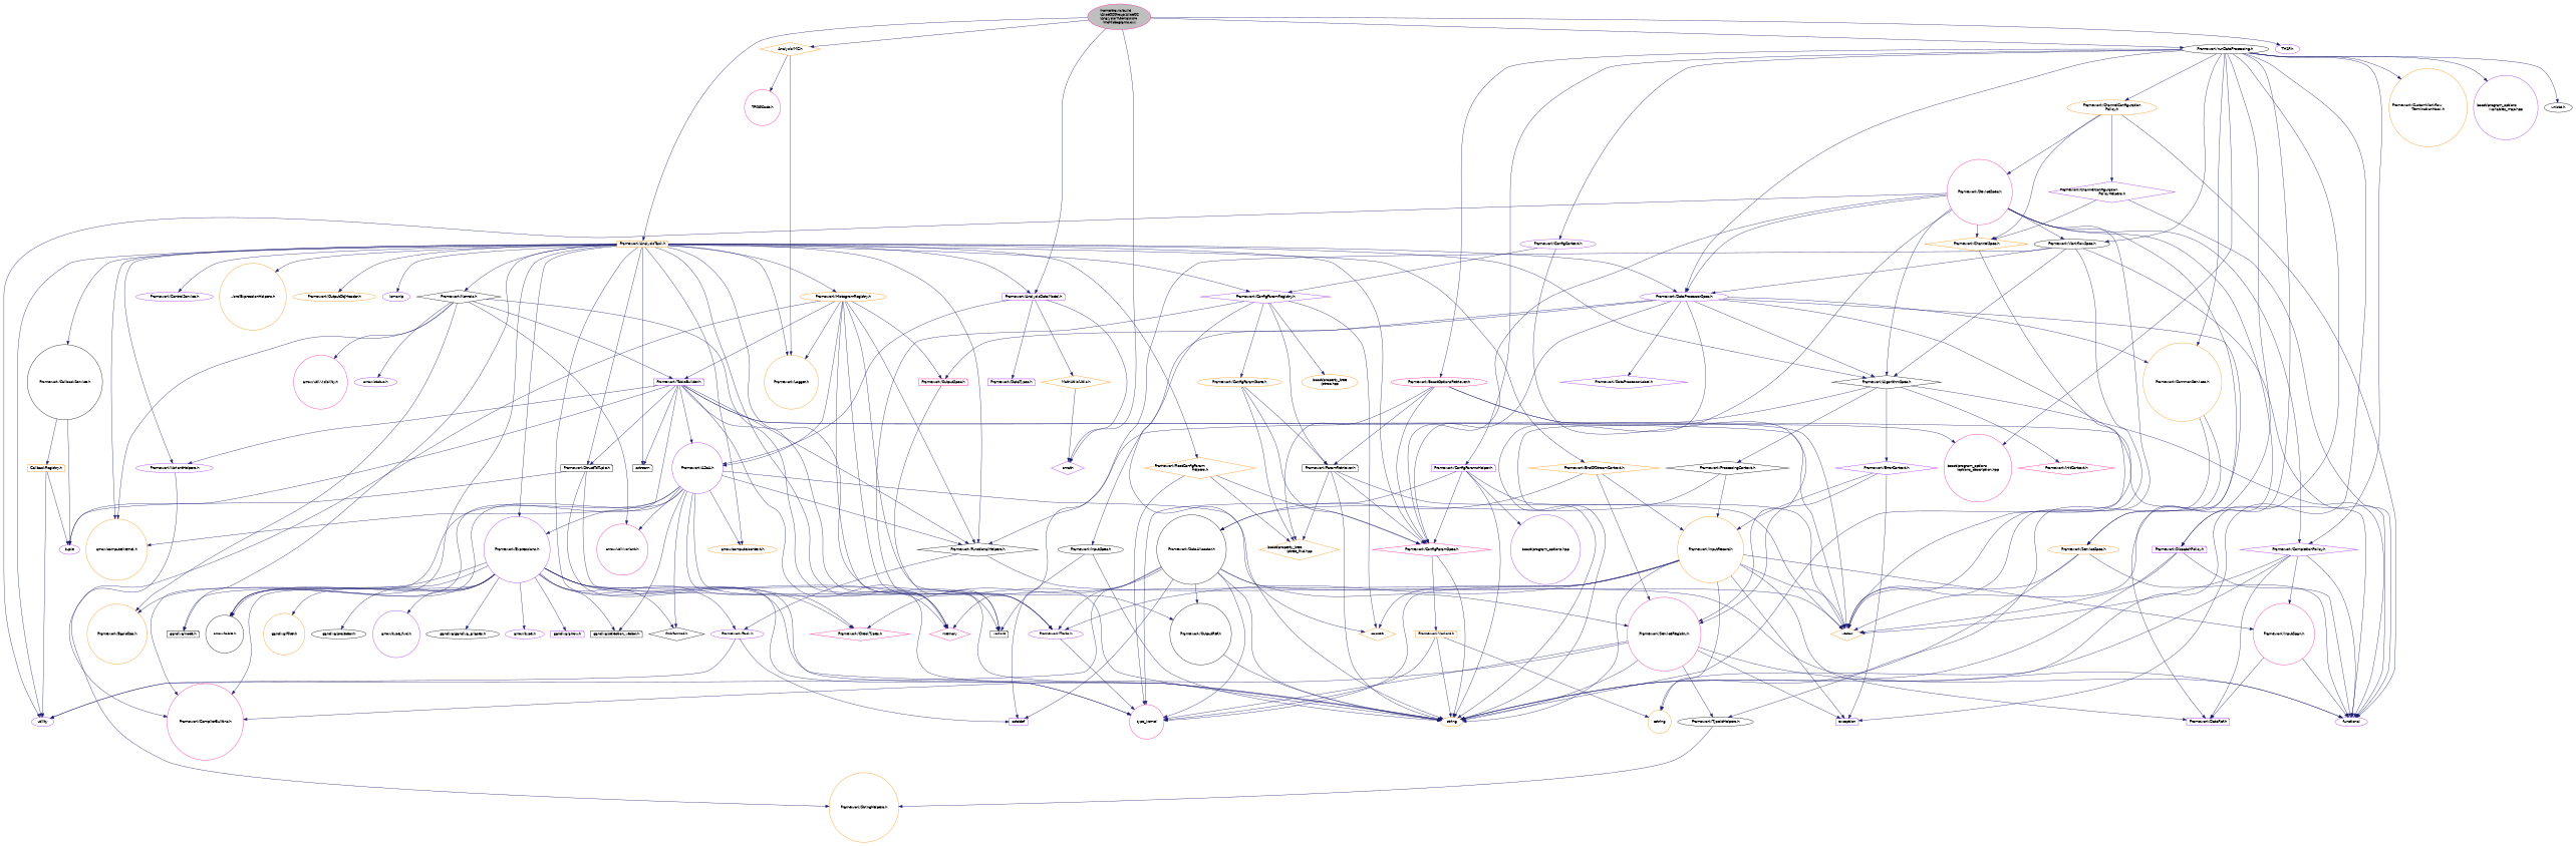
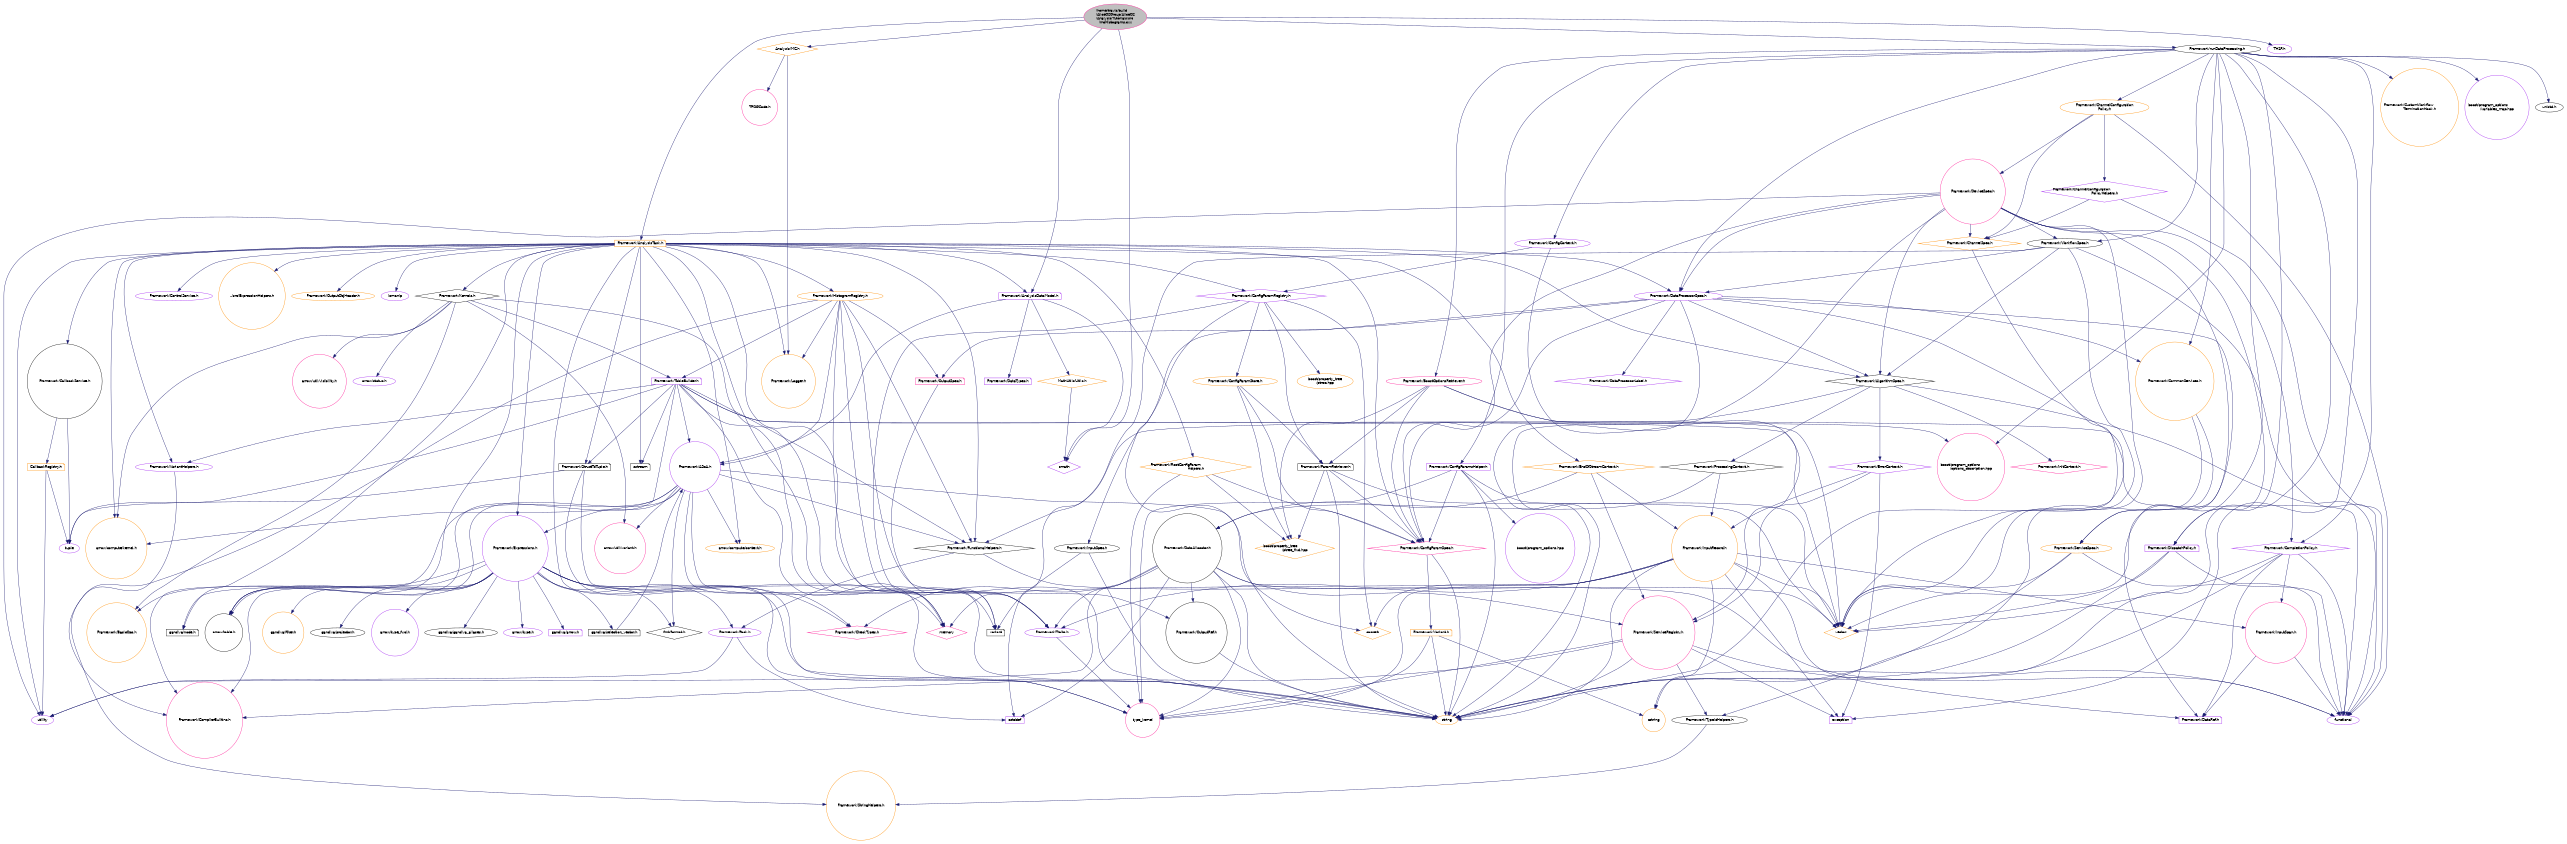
  digraph {
    node [color=purple fontname=Helvetica fontsize=10 shape=ellipse]
    edge [color=midnightblue fontname=Helvetica fontsize=10 labelfontname=Helvetica labelfontsize=10 style=solid]
    n1 [color=deeppink fillcolor=grey75 fontcolor=black height=0.2 label="/home/travis/build\l/AliceO2Group/AliceO2\l/Analysis/Tutorials/src\l/mcHistograms.cxx" style=filled width=0.4]
    n2 [color=black height=0.2 label="Framework/runDataProcessing.h" width=0.4]
    n3 [color=darkorange height=0.2 label="Framework/AnalysisTask.h" shape=note width=0.4]
    n4 [height=0.2 label="Framework/AnalysisDataModel.h" shape=note width=0.4]
    n5 [height=0.2 label=cmath shape=diamond width=0.4]
    n6 [color=darkorange height=0.2 label="Analysis/MC.h" shape=diamond width=0.4]
    n7 [height=0.2 label="TH1F.h" width=0.4]
    n8 [color=darkorange height=0.2 label="Framework/ChannelConfiguration\lPolicy.h" width=0.4]
    n9 [color=black height=0.2 label="Framework/WorkflowSpec.h" width=0.4]
    n10 [height=0.2 label="Framework/DataProcessorSpec.h" width=0.4]
    n11 [color=darkorange height=0.2 label=vector shape=diamond width=0.4]
    n12 [color=darkorange height=0.2 label=cstring shape=circle width=0.4]
    n13 [height=0.2 label=exception shape=note width=0.4]
    n14 [color=darkorange height=0.2 label="Framework/CommonServices.h" shape=circle width=0.4]
    n15 [height=0.2 label="Framework/CompletionPolicy.h" shape=diamond width=0.4]
    n16 [height=0.2 label="Framework/DispatchPolicy.h" shape=note width=0.4]
    n17 [height=0.2 label="Framework/ConfigParamsHelper.h" shape=note width=0.4]
    n18 [height=0.2 label="Framework/ConfigContext.h" width=0.4]
    n19 [color=deeppink height=0.2 label="Framework/BoostOptionsRetriever.h" width=0.4]
    n20 [color=deeppink height=0.2 label="boost/program_options\l/options_description.hpp" shape=circle width=0.4]
    n21 [color=darkorange height=0.2 label="Framework/CustomWorkflow\lTerminationHook.h" shape=circle width=0.4]
    n22 [height=0.2 label="boost/program_options\l/variables_map.hpp" shape=circle width=0.4]
    n23 [color=black height=0.2 label="unistd.h" width=0.4]
    n24 [color=black height=0.2 label="Framework/AlgorithmSpec.h" shape=diamond width=0.4]
    n25 [height=0.2 label=utility width=0.4]
    n26 [color=deeppink height=0.2 label="Framework/ConfigParamSpec.h" shape=diamond width=0.4]
    n27 [color=black height=0.2 label="Framework/FunctionalHelpers.h" shape=diamond width=0.4]
    n28 [height=0.2 label="Framework/Traits.h" width=0.4]
    n29 [color=deeppink height=0.2 label=type_kernel shape=circle width=0.4]
    n30 [color=deeppink height=0.2 label=memory shape=diamond width=0.4]
    n31 [height=0.2 label="Framework/ConfigParamRegistry.h" shape=diamond width=0.4]
    n32 [color=black height=0.2 label="Framework/Kernels.h" shape=diamond width=0.4]
    n33 [height=0.2 label="Framework/Expressions.h" shape=circle width=0.4]
    n34 [color=black height=0.2 label="arrow/table.h" shape=circle width=0.4]
    n35 [color=black height=0.2 label="gandiva/node.h" shape=note width=0.4]
    n36 [color=darkorange height=0.2 label="arrow/compute/context.h" width=0.4]
    n37 [color=darkorange height=0.2 label="arrow/compute/kernel.h" shape=circle width=0.4]
    n38 [color=black height=0.2 label="Framework/StructToTuple.h" shape=note width=0.4]
    n39 [height=0.2 label="Framework/VariantHelpers.h" width=0.4]
    n40 [color=black height=0.2 label=sstream shape=note width=0.4]
    n41 [color=black height=0.2 label="Framework/CallbackService.h" shape=circle width=0.4]
    n42 [height=0.2 label="Framework/ControlService.h" width=0.4]
    n43 [color=darkorange height=0.2 label="../src/ExpressionHelpers.h" shape=circle width=0.4]
    n44 [color=darkorange height=0.2 label="Framework/EndOfStreamContext.h" shape=diamond width=0.4]
    n45 [color=darkorange height=0.2 label="Framework/Logger.h" shape=circle width=0.4]
    n46 [color=darkorange height=0.2 label="Framework/HistogramRegistry.h" width=0.4]
    n47 [color=darkorange height=0.2 label="Framework/OutputObjHeader.h" width=0.4]
    n48 [color=darkorange height=0.2 label="Framework/RootConfigParam\lHelpers.h" shape=diamond width=0.4]
    n49 [height=0.2 label=iomanip width=0.4]
    n50 [height=0.2 label="Framework/ASoA.h" shape=circle width=0.4]
    n51 [color=darkorange height=0.2 label="MathUtils/Utils.h" shape=diamond width=0.4]
    n52 [height=0.2 label="Framework/DataTypes.h" shape=note width=0.4]
    n53 [color=deeppink height=0.2 label="TPDGCode.h" shape=circle width=0.4]
    n54 [height=0.2 label="Framework/ChannelConfiguration\lPolicyHelpers.h" shape=diamond width=0.4]
    n55 [color=darkorange height=0.2 label="Framework/ChannelSpec.h" shape=diamond width=0.4]
    n56 [height=0.2 label=functional width=0.4]
    n57 [color=deeppink height=0.2 label="Framework/DeviceSpec.h" shape=circle width=0.4]
    n58 [height=0.2 label=cstddef shape=note width=0.4]
    n59 [color=darkorange height=0.2 label=string width=0.4]
    n60 [height=0.2 label="Framework/DataRef.h" shape=note width=0.4]
    n61 [height=0.2 label="Framework/DataProcessorLabel.h" shape=diamond width=0.4]
    n62 [color=black height=0.2 label="Framework/InputSpec.h" width=0.4]
    n63 [color=deeppink height=0.2 label="Framework/OutputSpec.h" shape=note width=0.4]
    n64 [color=darkorange height=0.2 label="Framework/ServiceSpec.h" width=0.4]
    n65 [color=black height=0.2 label="Framework/TypeIdHelpers.h" width=0.4]
    n66 [color=deeppink height=0.2 label="Framework/InputSpan.h" shape=circle width=0.4]
    n67 [height=0.2 label="boost/program_options.hpp" shape=circle width=0.4]
    n68 [color=deeppink height=0.2 label="Framework/ServiceRegistry.h" shape=circle width=0.4]
    n69 [color=black height=0.2 label="Framework/ParamRetriever.h" shape=note width=0.4]
    n70 [color=darkorange height=0.2 label="boost/property_tree\l/ptree_fwd.hpp" shape=diamond width=0.4]
    n71 [color=black height=0.2 label="Framework/ProcessingContext.h" shape=diamond width=0.4]
    n72 [height=0.2 label="Framework/ErrorContext.h" shape=diamond width=0.4]
    n73 [color=deeppink height=0.2 label="Framework/InitContext.h" shape=diamond width=0.4]
    n74 [color=darkorange height=0.2 label="Framework/Variant.h" shape=note width=0.4]
    n75 [color=black height=0.2 label=variant shape=note width=0.4]
    n76 [color=darkorange height=0.2 label="Framework/InputRecord.h" shape=circle width=0.4]
    n77 [color=black height=0.2 label="Framework/DataAllocator.h" shape=circle width=0.4]
    n78 [height=0.2 label="Framework/Pack.h" width=0.4]
    n79 [color=darkorange height=0.2 label=cassert shape=diamond width=0.4]
    n80 [color=black height=0.2 label="Framework/OutputRef.h" shape=circle width=0.4]
    n81 [color=deeppink height=0.2 label="Framework/CheckTypes.h" shape=diamond width=0.4]
    n82 [color=deeppink height=0.2 label="Framework/CompilerBuiltins.h" shape=circle width=0.4]
    n83 [color=darkorange height=0.2 label="Framework/StringHelpers.h" shape=circle width=0.4]
    n84 [color=darkorange height=0.2 label="Framework/ConfigParamStore.h" width=0.4]
    n85 [color=darkorange height=0.2 label="boost/property_tree\l/ptree.hpp" width=0.4]
    n86 [color=darkorange height=0.2 label="Framework/BasicOps.h" shape=circle width=0.4]
    n87 [height=0.2 label="Framework/TableBuilder.h" shape=note width=0.4]
    n88 [color=deeppink height=0.2 label="arrow/util/variant.h" shape=circle width=0.4]
    n89 [height=0.2 label="arrow/status.h" width=0.4]
    n90 [color=deeppink height=0.2 label="arrow/util/visibility.h" shape=circle width=0.4]
    n91 [color=black height=0.2 label="gandiva/selection_vector.h" shape=note width=0.4]
    n92 [color=black height=0.2 label="fmt/format.h" shape=diamond width=0.4]
    n93 [height=0.2 label="arrow/type_fwd.h" shape=circle width=0.4]
    n94 [color=black height=0.2 label="gandiva/gandiva_aliases.h" width=0.4]
    n95 [height=0.2 label="arrow/type.h" width=0.4]
    n96 [height=0.2 label="gandiva/arrow.h" shape=note width=0.4]
    n97 [color=darkorange height=0.2 label="gandiva/filter.h" shape=circle width=0.4]
    n98 [color=black height=0.2 label="gandiva/projector.h" width=0.4]
    n99 [height=0.2 label=tuple width=0.4]
    n100 [color=darkorange height=0.2 label="CallbackRegistry.h" shape=note width=0.4]
    n1 -> n2
    n1 -> n3
    n1 -> n4
    n1 -> n5
    n1 -> n6
    n1 -> n7
    n2 -> n8
    n2 -> n9
    n2 -> n10
    n2 -> n11
    n2 -> n12
    n2 -> n13
    n2 -> n14
    n2 -> n15
    n2 -> n16
    n2 -> n17
    n2 -> n18
    n2 -> n19
    n2 -> n20
    n2 -> n21
    n2 -> n22
    n2 -> n23
    n3 -> n4
    n3 -> n10
    n3 -> n24
    n3 -> n25
    n3 -> n26
    n3 -> n27
    n3 -> n28
    n3 -> n29
    n3 -> n30
    n3 -> n31
    n3 -> n32
    n3 -> n33
    n3 -> n34
    n3 -> n35
    n3 -> n36
    n3 -> n37
    n3 -> n38
    n3 -> n39
    n3 -> n40
    n3 -> n41
    n3 -> n42
    n3 -> n43
    n3 -> n44
    n3 -> n45
    n3 -> n46
    n3 -> n47
    n3 -> n48
    n3 -> n49
    n4 -> n5
    n4 -> n50
    n4 -> n51
    n4 -> n52
    n6 -> n45
    n6 -> n53
    n8 -> n54
    n8 -> n55
    n8 -> n56
    n8 -> n57
    n9 -> n10
    n9 -> n11
    n9 -> n24
    n9 -> n56
    n9 -> n58
    n10 -> n11
    n10 -> n14
    n10 -> n24
    n10 -> n26
    n10 -> n59
    n10 -> n60
    n10 -> n61
    n10 -> n62
    n10 -> n63
    n14 -> n64
    n14 -> n65
    n15 -> n11
    n15 -> n56
    n15 -> n59
    n15 -> n60
    n15 -> n66
    n16 -> n11
    n16 -> n56
    n16 -> n59
    n17 -> n11
    n17 -> n26
    n17 -> n29
    n17 -> n59
    n17 -> n67
    n18 -> n31
    n18 -> n68
    n19 -> n11
    n19 -> n20
    n19 -> n26
    n19 -> n69
    n19 -> n70
    n24 -> n27
    n24 -> n56
    n24 -> n71
    n24 -> n72
    n24 -> n73
    n26 -> n59
    n26 -> n74
    n27 -> n56
    n27 -> n78
    n28 -> n29
    n31 -> n30
    n31 -> n59
    n31 -> n69
    n31 -> n79
    n31 -> n84
    n31 -> n85
    n32 -> n37
    n32 -> n59
    n32 -> n86
    n32 -> n87
    n32 -> n88
    n32 -> n89
    n32 -> n90
    n33 -> n30
    n33 -> n34
    n33 -> n35
    n33 -> n59
    n33 -> n75
    n33 -> n78
    n33 -> n81
    n33 -> n82
    n33 -> n86
    n33 -> n91
    n33 -> n92
    n33 -> n93
    n33 -> n94
    n33 -> n95
    n33 -> n96
    n33 -> n97
    n33 -> n98
    n38 -> n28
    n38 -> n29
    n38 -> n99
    n39 -> n82
    n41 -> n99
    n41 -> n100
    n44 -> n68
    n44 -> n76
    n44 -> n77
    n46 -> n27
    n46 -> n45
    n46 -> n50
    n46 -> n59
    n46 -> n63
    n46 -> n75
    n46 -> n80
    n46 -> n83
    n46 -> n87
    n48 -> n26
    n48 -> n29
    n48 -> n70
    n50 -> n27
    n50 -> n28
    n50 -> n33
    n50 -> n34
    n50 -> n36
    n50 -> n37
    n50 -> n79
    n50 -> n81
    n50 -> n82
    n50 -> n88
-   n50 -> n91
+   n91 -> n50
    n50 -> n92
    n51 -> n5
    n54 -> n55
    n54 -> n56
    n55 -> n59
    n57 -> n9
    n57 -> n10
    n57 -> n11
    n57 -> n15
    n57 -> n16
    n57 -> n24
    n57 -> n25
    n57 -> n26
    n57 -> n55
    n57 -> n59
    n57 -> n64
    n62 -> n59
    n62 -> n75
    n63 -> n75
    n64 -> n11
    n64 -> n56
    n64 -> n59
    n65 -> n83
    n66 -> n56
    n66 -> n60
    n68 -> n13
    n68 -> n29
    n68 -> n56
    n68 -> n59
    n68 -> n65
    n68 -> n82
    n69 -> n11
    n69 -> n26
    n69 -> n59
    n69 -> n70
    n71 -> n76
    n71 -> n77
    n72 -> n13
    n72 -> n68
    n72 -> n76
    n74 -> n12
    n74 -> n29
    n74 -> n59
    n76 -> n11
    n76 -> n12
    n76 -> n13
    n76 -> n28
    n76 -> n29
    n76 -> n30
    n76 -> n59
    n76 -> n60
    n76 -> n66
    n76 -> n79
    n77 -> n11
    n77 -> n25
    n77 -> n28
    n77 -> n29
    n77 -> n58
    n77 -> n59
    n77 -> n68
    n77 -> n80
    n77 -> n81
    n78 -> n25
    n78 -> n58
    n80 -> n59
    n84 -> n26
    n84 -> n69
    n84 -> n70
    n87 -> n11
    n87 -> n27
    n87 -> n30
    n87 -> n34
    n87 -> n38
    n87 -> n39
    n87 -> n40
    n87 -> n50
    n87 -> n56
    n87 -> n59
    n87 -> n99
    n100 -> n25
    n100 -> n99
  }
